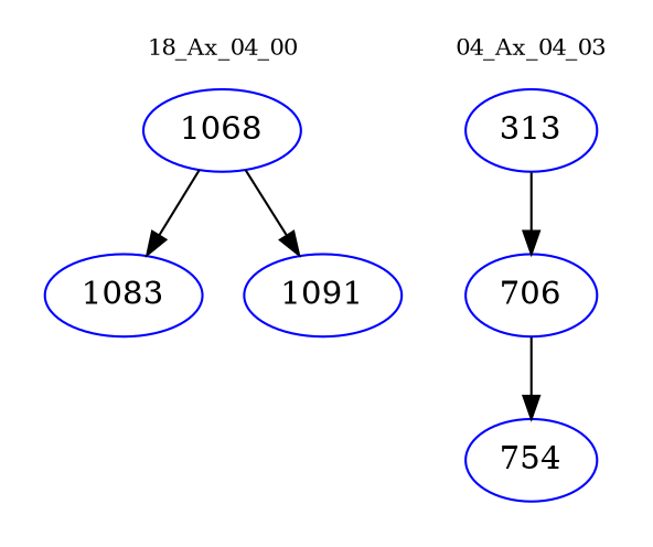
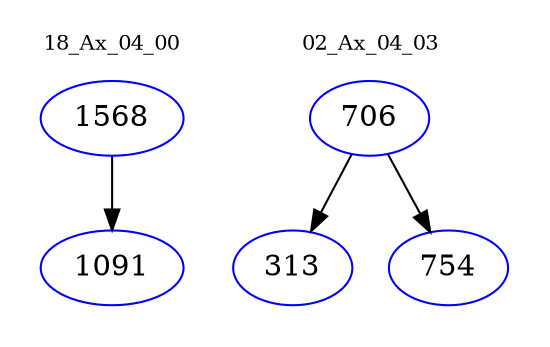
  digraph {
    node [color=blue]
    edge [color=black]
-   n1 [label=1068]
-   n2 [label=1083]
+   n1 [label=1568]
    n3 [label=1091]
    n4 [label=706]
    n5 [label=313]
    n6 [label=754]
    subgraph cluster_1 {
      color=white
      fontsize=10
      label="18_Ax_04_00"
      n1
-     n2
      n3
    }
    subgraph cluster_2 {
      color=white
      fontsize=10
-     label="04_Ax_04_03"
+     label="02_Ax_04_03"
      n4
      n5
      n6
    }
-   n1 -> n2
    n1 -> n3
-   n5 -> n4
+   n4 -> n5
    n4 -> n6
  }
